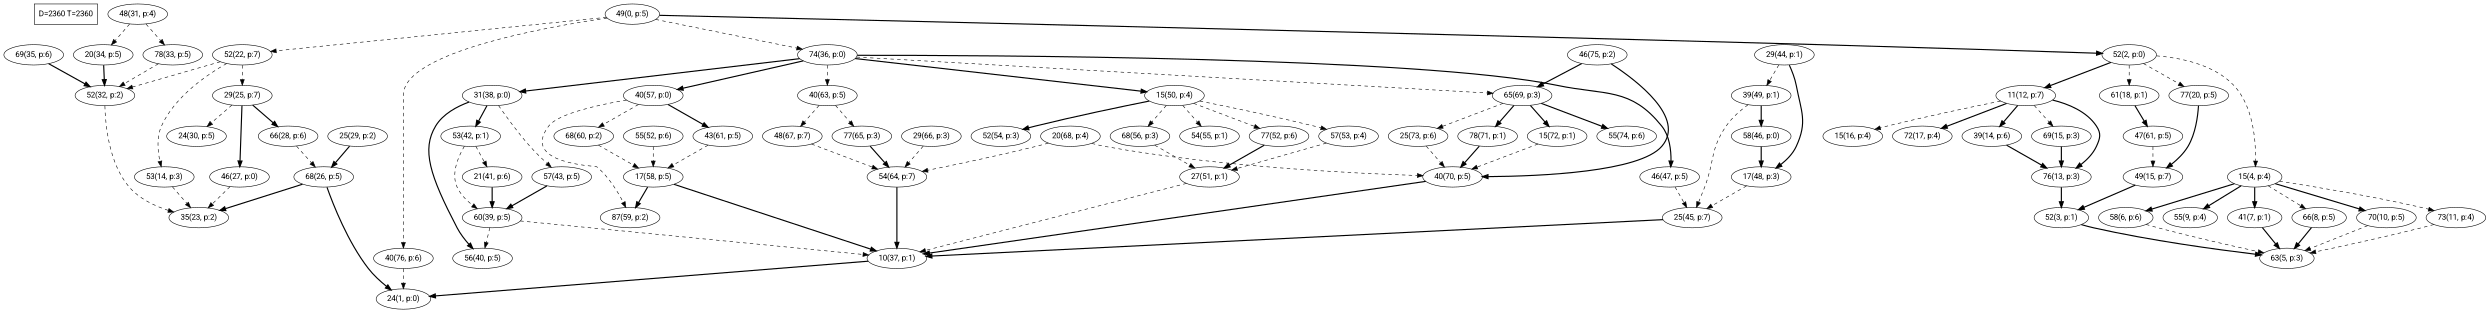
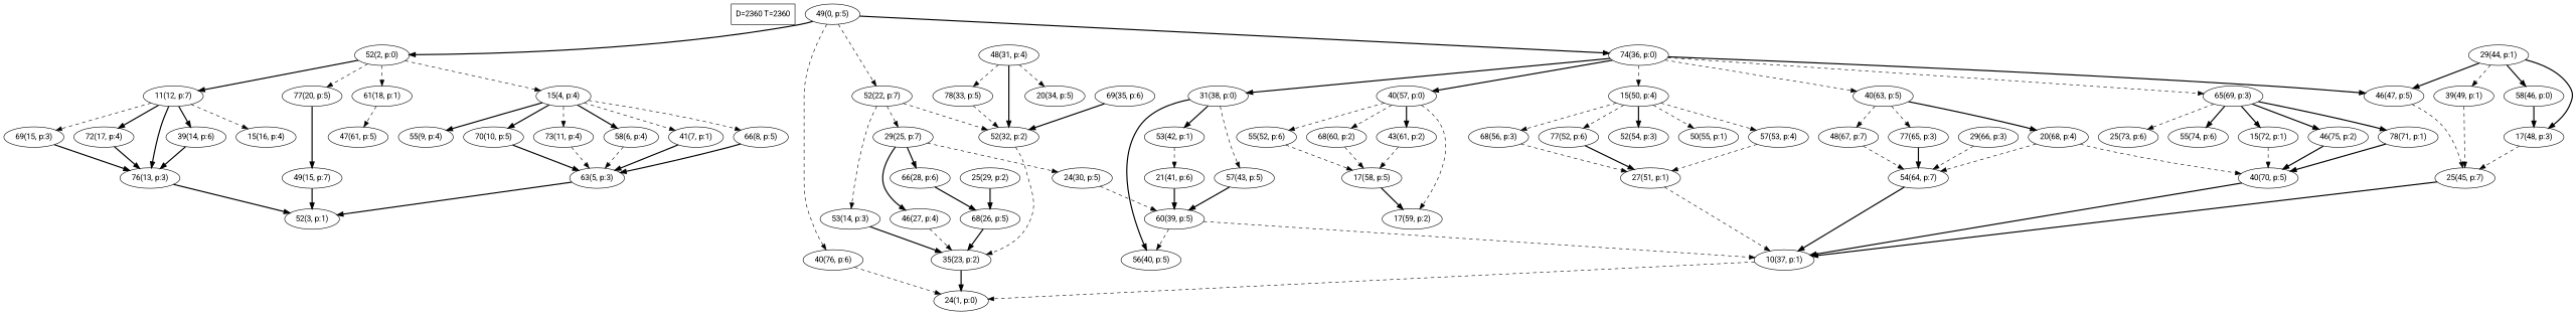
  digraph {
    fontname=Roboto
    node [fontname=Roboto]
    edge [fontname=Roboto style=dashed]
    n1 [label="D=2360 T=2360" shape=box]
    n2 [label="49(0, p:5)"]
    n3 [label="52(2, p:0)"]
    n4 [label="52(22, p:7)"]
    n5 [label="74(36, p:0)"]
    n6 [label="40(76, p:6)"]
    n7 [label="15(4, p:4)"]
    n8 [label="11(12, p:7)"]
    n9 [label="61(18, p:1)"]
    n10 [label="77(20, p:5)"]
    n11 [label="53(14, p:3)"]
    n12 [label="29(25, p:7)"]
    n13 [label="52(32, p:2)"]
    n14 [label="31(38, p:0)"]
    n15 [label="15(50, p:4)"]
    n16 [label="40(57, p:0)"]
    n17 [label="40(63, p:5)"]
    n18 [label="65(69, p:3)"]
    n19 [label="46(47, p:5)"]
    n20 [label="24(1, p:0)"]
-   n21 [label="58(6, p:6)"]
+   n21 [label="58(6, p:4)"]
    n22 [label="41(7, p:1)"]
    n23 [label="66(8, p:5)"]
    n24 [label="55(9, p:4)"]
    n25 [label="70(10, p:5)"]
    n26 [label="73(11, p:4)"]
    n27 [label="39(14, p:6)"]
    n28 [label="69(15, p:3)"]
    n29 [label="15(16, p:4)"]
    n30 [label="72(17, p:4)"]
    n31 [label="76(13, p:3)"]
    n32 [label="47(61, p:5)"]
    n33 [label="52(3, p:1)"]
    n34 [label="63(5, p:3)"]
    n35 [label="49(15, p:7)"]
    n36 [label="35(23, p:2)"]
-   n37 [label="46(27, p:0)"]
+   n37 [label="46(27, p:4)"]
    n38 [label="66(28, p:6)"]
    n39 [label="24(30, p:5)"]
    n40 [label="48(31, p:4)"]
    n41 [label="78(33, p:5)"]
    n42 [label="20(34, p:5)"]
    n43 [label="68(26, p:5)"]
    n44 [label="25(29, p:2)"]
    n45 [label="69(35, p:6)"]
    n46 [label="56(40, p:5)"]
    n47 [label="53(42, p:1)"]
    n48 [label="57(43, p:5)"]
    n49 [label="29(44, p:1)"]
    n50 [label="58(46, p:0)"]
    n51 [label="17(48, p:3)"]
    n52 [label="39(49, p:1)"]
    n53 [label="77(52, p:6)"]
    n54 [label="57(53, p:4)"]
    n55 [label="52(54, p:3)"]
-   n56 [label="54(55, p:1)"]
+   n56 [label="50(55, p:1)"]
    n57 [label="68(56, p:3)"]
-   n58 [label="87(59, p:2)"]
+   n58 [label="17(59, p:2)"]
    n59 [label="68(60, p:2)"]
-   n60 [label="43(61, p:5)"]
+   n60 [label="43(61, p:2)"]
    n61 [label="55(52, p:6)"]
    n62 [label="77(65, p:3)"]
    n63 [label="48(67, p:7)"]
    n64 [label="20(68, p:4)"]
    n65 [label="78(71, p:1)"]
    n66 [label="15(72, p:1)"]
    n67 [label="25(73, p:6)"]
    n68 [label="55(74, p:6)"]
    n69 [label="46(75, p:2)"]
    n70 [label="10(37, p:1)"]
    n71 [label="21(41, p:6)"]
    n72 [label="60(39, p:5)"]
    n73 [label="25(45, p:7)"]
    n74 [label="27(51, p:1)"]
    n75 [label="17(58, p:5)"]
    n76 [label="54(64, p:7)"]
    n77 [label="29(66, p:3)"]
    n78 [label="40(70, p:5)"]
    n2 -> n3 [style=bold]
    n2 -> n4
-   n2 -> n5
+   n2 -> n5 [style=bold]
    n2 -> n6
    n3 -> n7
    n3 -> n8 [style=bold]
    n3 -> n9
    n3 -> n10
    n4 -> n11
    n4 -> n12
    n4 -> n13
    n5 -> n14 [style=bold]
-   n5 -> n15 [style=bold]
+   n5 -> n15
    n5 -> n16 [style=bold]
    n5 -> n17
    n5 -> n18
    n5 -> n19 [style=bold]
    n6 -> n20
    n7 -> n21 [style=bold]
-   n7 -> n22 [style=bold]
+   n7 -> n22
    n7 -> n23
    n7 -> n24 [style=bold]
    n7 -> n25 [style=bold]
    n7 -> n26
    n8 -> n27 [style=bold]
    n8 -> n28
    n8 -> n29
    n8 -> n30 [style=bold]
    n8 -> n31 [style=bold]
-   n9 -> n32 [style=bold]
+   n9 -> n32
    n10 -> n35 [style=bold]
-   n11 -> n36
+   n11 -> n36 [style=bold]
    n12 -> n37 [style=bold]
    n12 -> n38 [style=bold]
    n12 -> n39
    n13 -> n36
    n14 -> n46 [style=bold]
    n14 -> n47 [style=bold]
    n14 -> n48
    n15 -> n53
    n15 -> n54
    n15 -> n55 [style=bold]
    n15 -> n56
    n15 -> n57
    n16 -> n58
    n16 -> n59
    n16 -> n60 [style=bold]
+   n16 -> n61
    n17 -> n62
    n17 -> n63
+   n17 -> n64 [style=bold]
    n18 -> n65 [style=bold]
    n18 -> n66 [style=bold]
    n18 -> n67
    n18 -> n68 [style=bold]
-   n69 -> n18 [style=bold]
+   n18 -> n69 [style=bold]
    n19 -> n73
    n21 -> n34
    n22 -> n34 [style=bold]
    n23 -> n34 [style=bold]
-   n25 -> n34
+   n25 -> n34 [style=bold]
    n26 -> n34
    n27 -> n31 [style=bold]
    n28 -> n31 [style=bold]
+   n30 -> n31 [style=bold]
    n31 -> n33 [style=bold]
-   n32 -> n35
-   n33 -> n34 [style=bold]
+   n34 -> n33 [style=bold]
    n35 -> n33 [style=bold]
-   n43 -> n20 [style=bold]
+   n36 -> n20 [style=bold]
    n37 -> n36
-   n38 -> n43
+   n38 -> n43 [style=bold]
    n40 -> n41
    n40 -> n42
    n41 -> n13
-   n42 -> n13 [style=bold]
+   n40 -> n13 [style=bold]
    n43 -> n36 [style=bold]
    n44 -> n43 [style=bold]
    n45 -> n13 [style=bold]
    n47 -> n71
-   n47 -> n72
+   n39 -> n72
    n48 -> n72 [style=bold]
-   n52 -> n50 [style=bold]
+   n49 -> n19 [style=bold]
+   n49 -> n50 [style=bold]
    n49 -> n51 [style=bold]
    n49 -> n52
    n50 -> n51 [style=bold]
    n51 -> n73
    n52 -> n73
    n53 -> n74 [style=bold]
    n54 -> n74
    n57 -> n74
    n59 -> n75
    n60 -> n75
    n61 -> n75
    n62 -> n76 [style=bold]
    n63 -> n76
    n64 -> n76
    n64 -> n78
    n65 -> n78 [style=bold]
    n66 -> n78
-   n67 -> n78
    n69 -> n78 [style=bold]
-   n70 -> n20 [style=bold]
+   n70 -> n20
    n71 -> n72 [style=bold]
    n72 -> n46
    n72 -> n70
    n73 -> n70 [style=bold]
    n74 -> n70
    n75 -> n58 [style=bold]
-   n75 -> n70 [style=bold]
    n76 -> n70 [style=bold]
    n77 -> n76
    n78 -> n70 [style=bold]
  }
